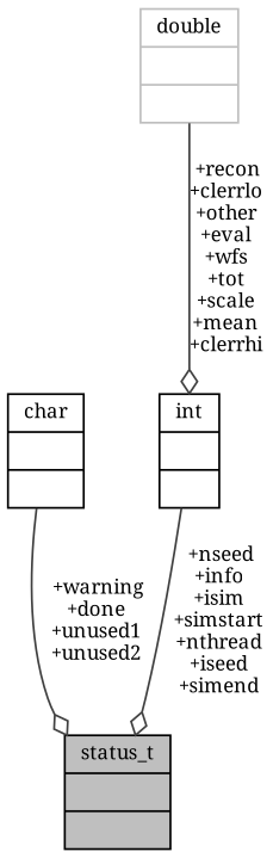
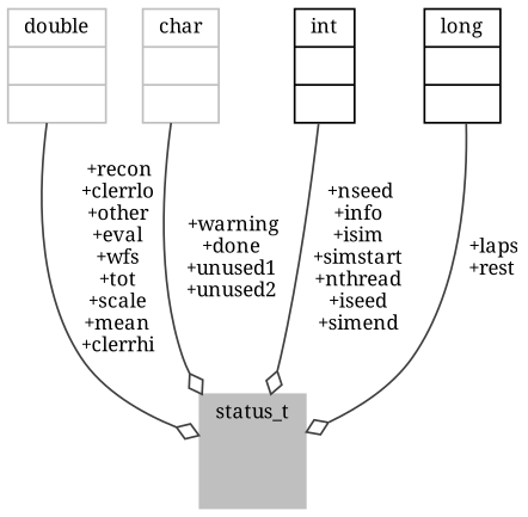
  digraph {
    fontname="Noto Serif"
    node [color=black fontname="Noto Serif" fontsize=10 shape=record]
    edge [arrowhead=odiamond color=grey25 fontname="Noto Serif" fontsize=10 labelfontname=Helvetica labelfontsize=10 style=solid]
-   n1 [fillcolor=grey75 fontcolor=black height=0.2 label="{status_t\n||}" style=filled width=0.4]
+   n1 [color=grey75 fillcolor=grey75 fontcolor=black height=0.2 label="{status_t\n||}" style=filled width=0.4]
    n2 [color=grey75 height=0.2 label="{double\n||}" width=0.4]
-   n3 [height=0.2 label="{char\n||}" width=0.4]
+   n3 [color=grey75 height=0.2 label="{char\n||}" width=0.4]
    n4 [height=0.2 label="{int\n||}" width=0.4]
-   n2 -> n4 [label=" +recon\n+clerrlo\n+other\n+eval\n+wfs\n+tot\n+scale\n+mean\n+clerrhi"]
+   n5 [height=0.2 label="{long\n||}" width=0.4]
+   n2 -> n1 [label=" +recon\n+clerrlo\n+other\n+eval\n+wfs\n+tot\n+scale\n+mean\n+clerrhi"]
    n3 -> n1 [label=" +warning\n+done\n+unused1\n+unused2"]
    n4 -> n1 [label=" +nseed\n+info\n+isim\n+simstart\n+nthread\n+iseed\n+simend"]
+   n5 -> n1 [label=" +laps\n+rest"]
  }
